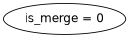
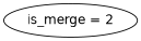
  digraph {
    fontname="DejaVu Sans"
-   n1 [height=0.5 label="is_merge = 0" width=1.6068 fontname="DejaVu Sans"]
+   n1 [height=0.5 label="is_merge = 2" width=1.6068 fontname="DejaVu Sans"]
  }
